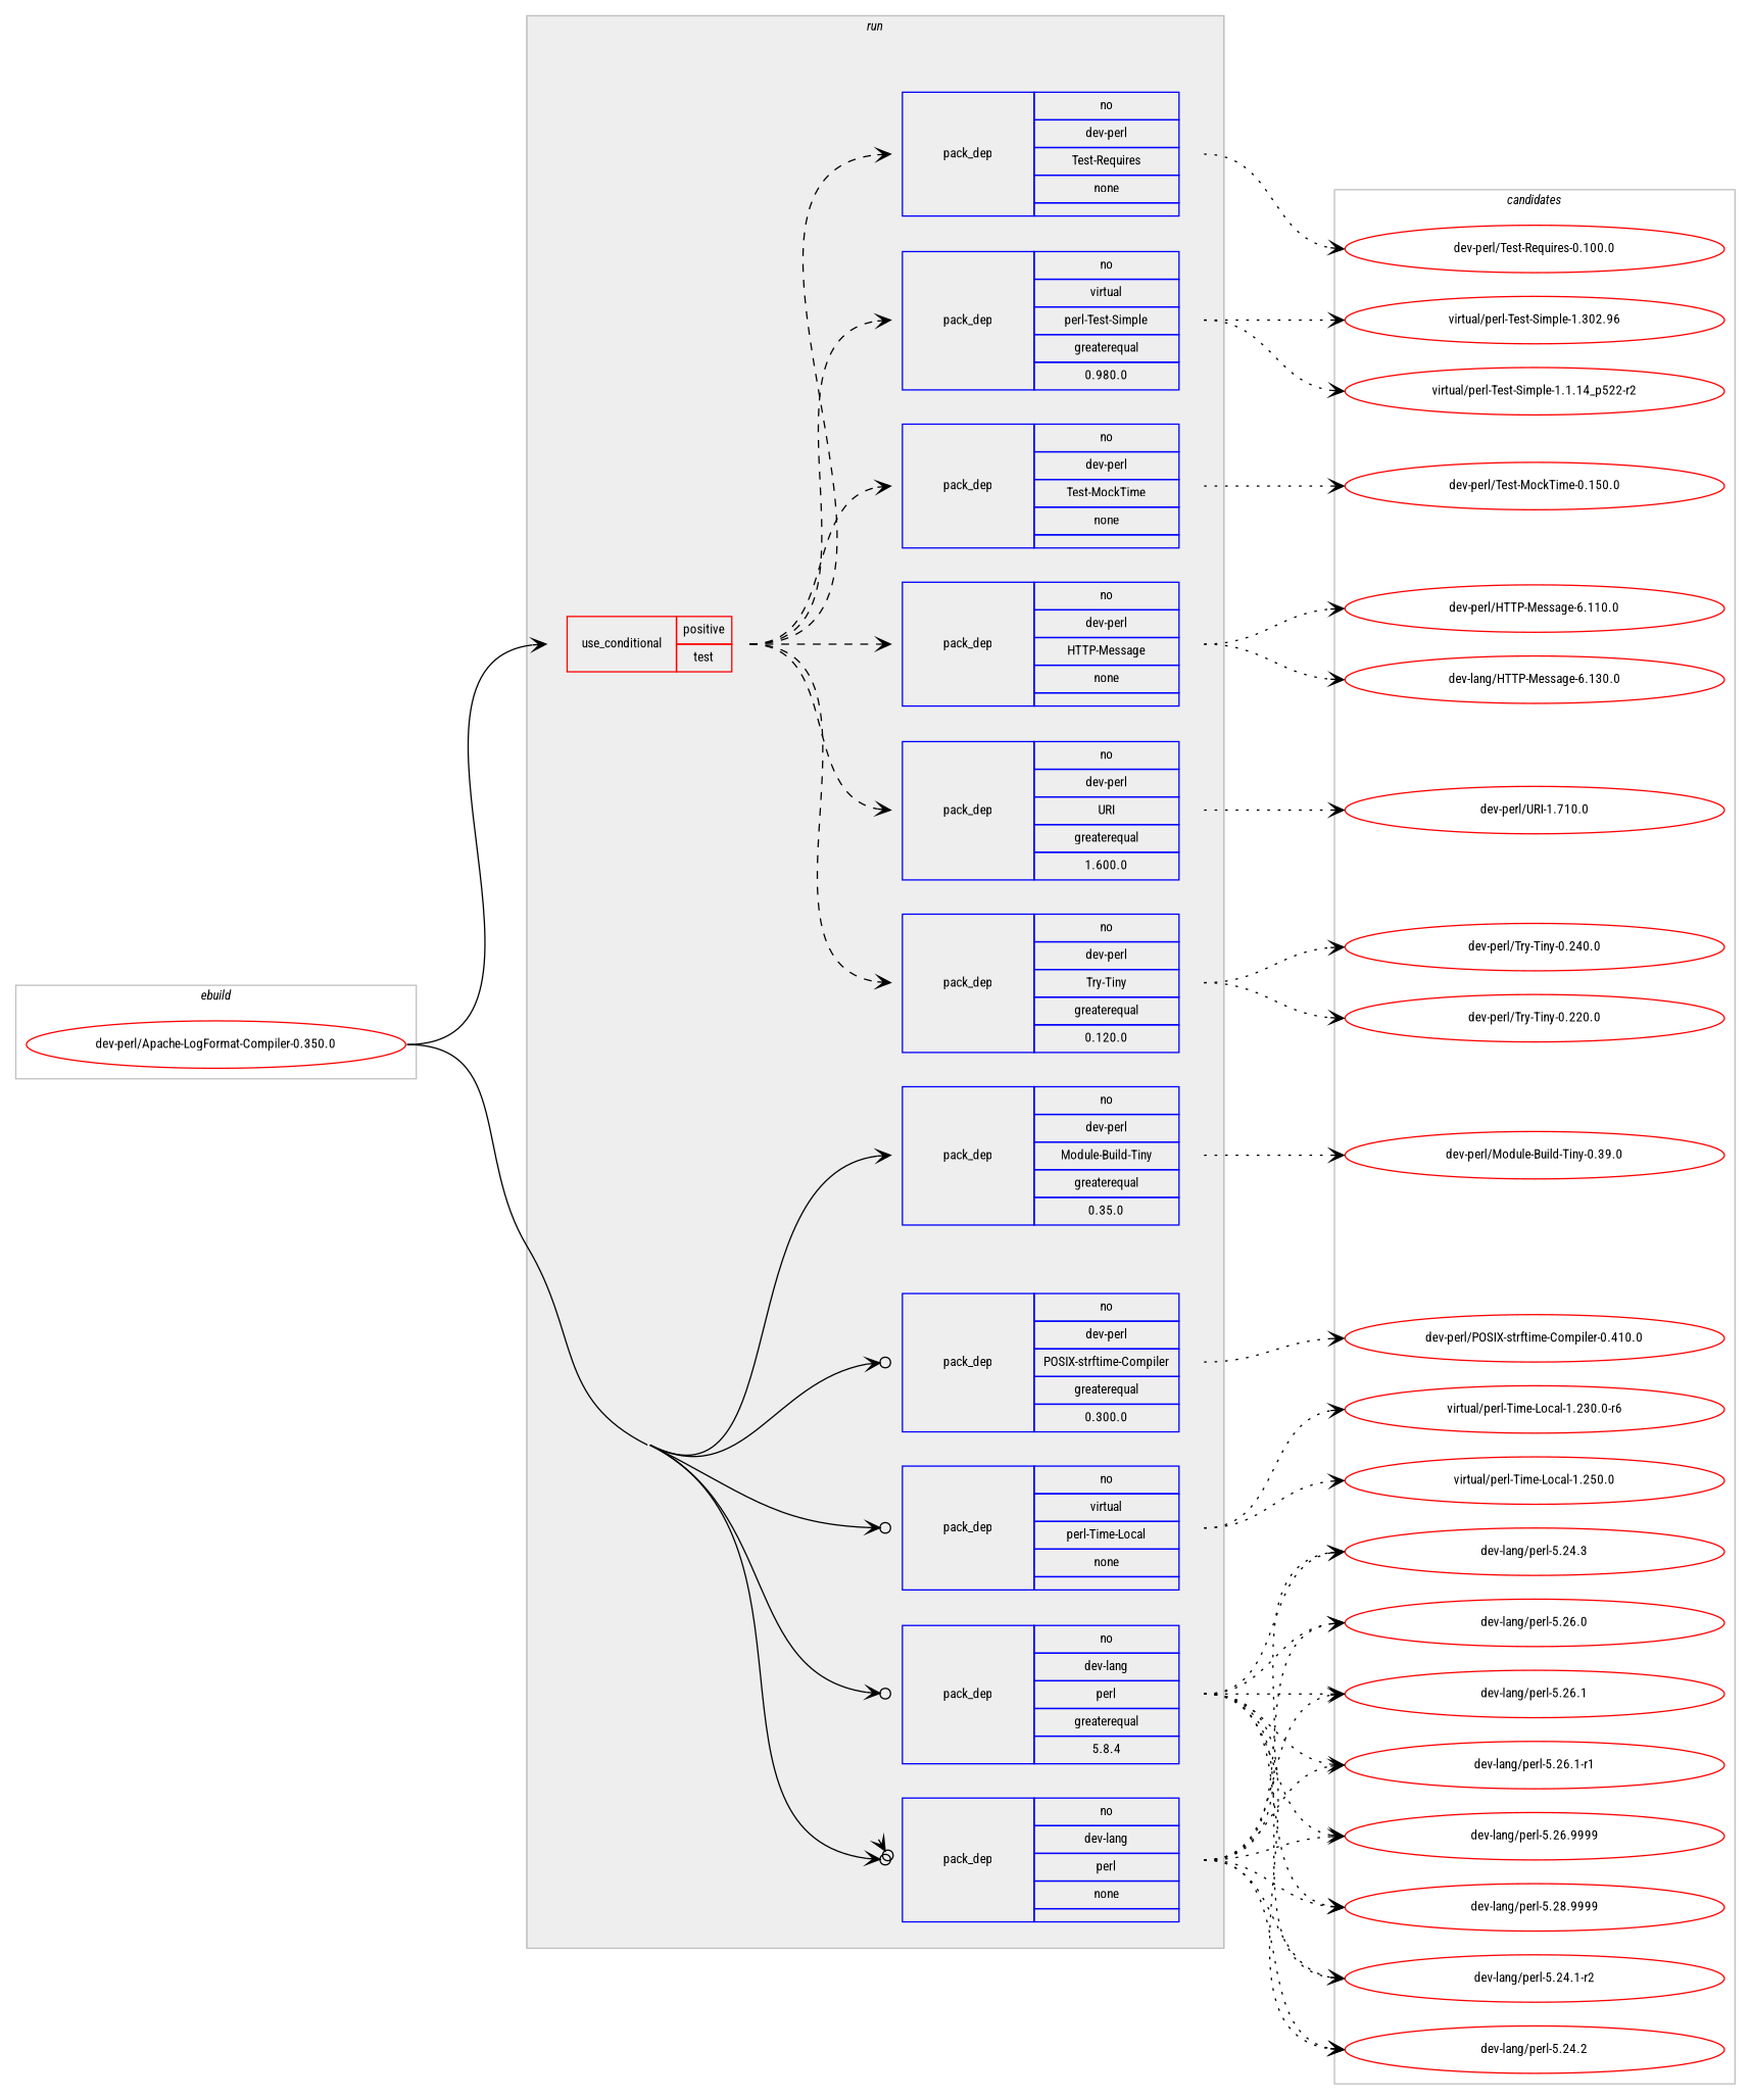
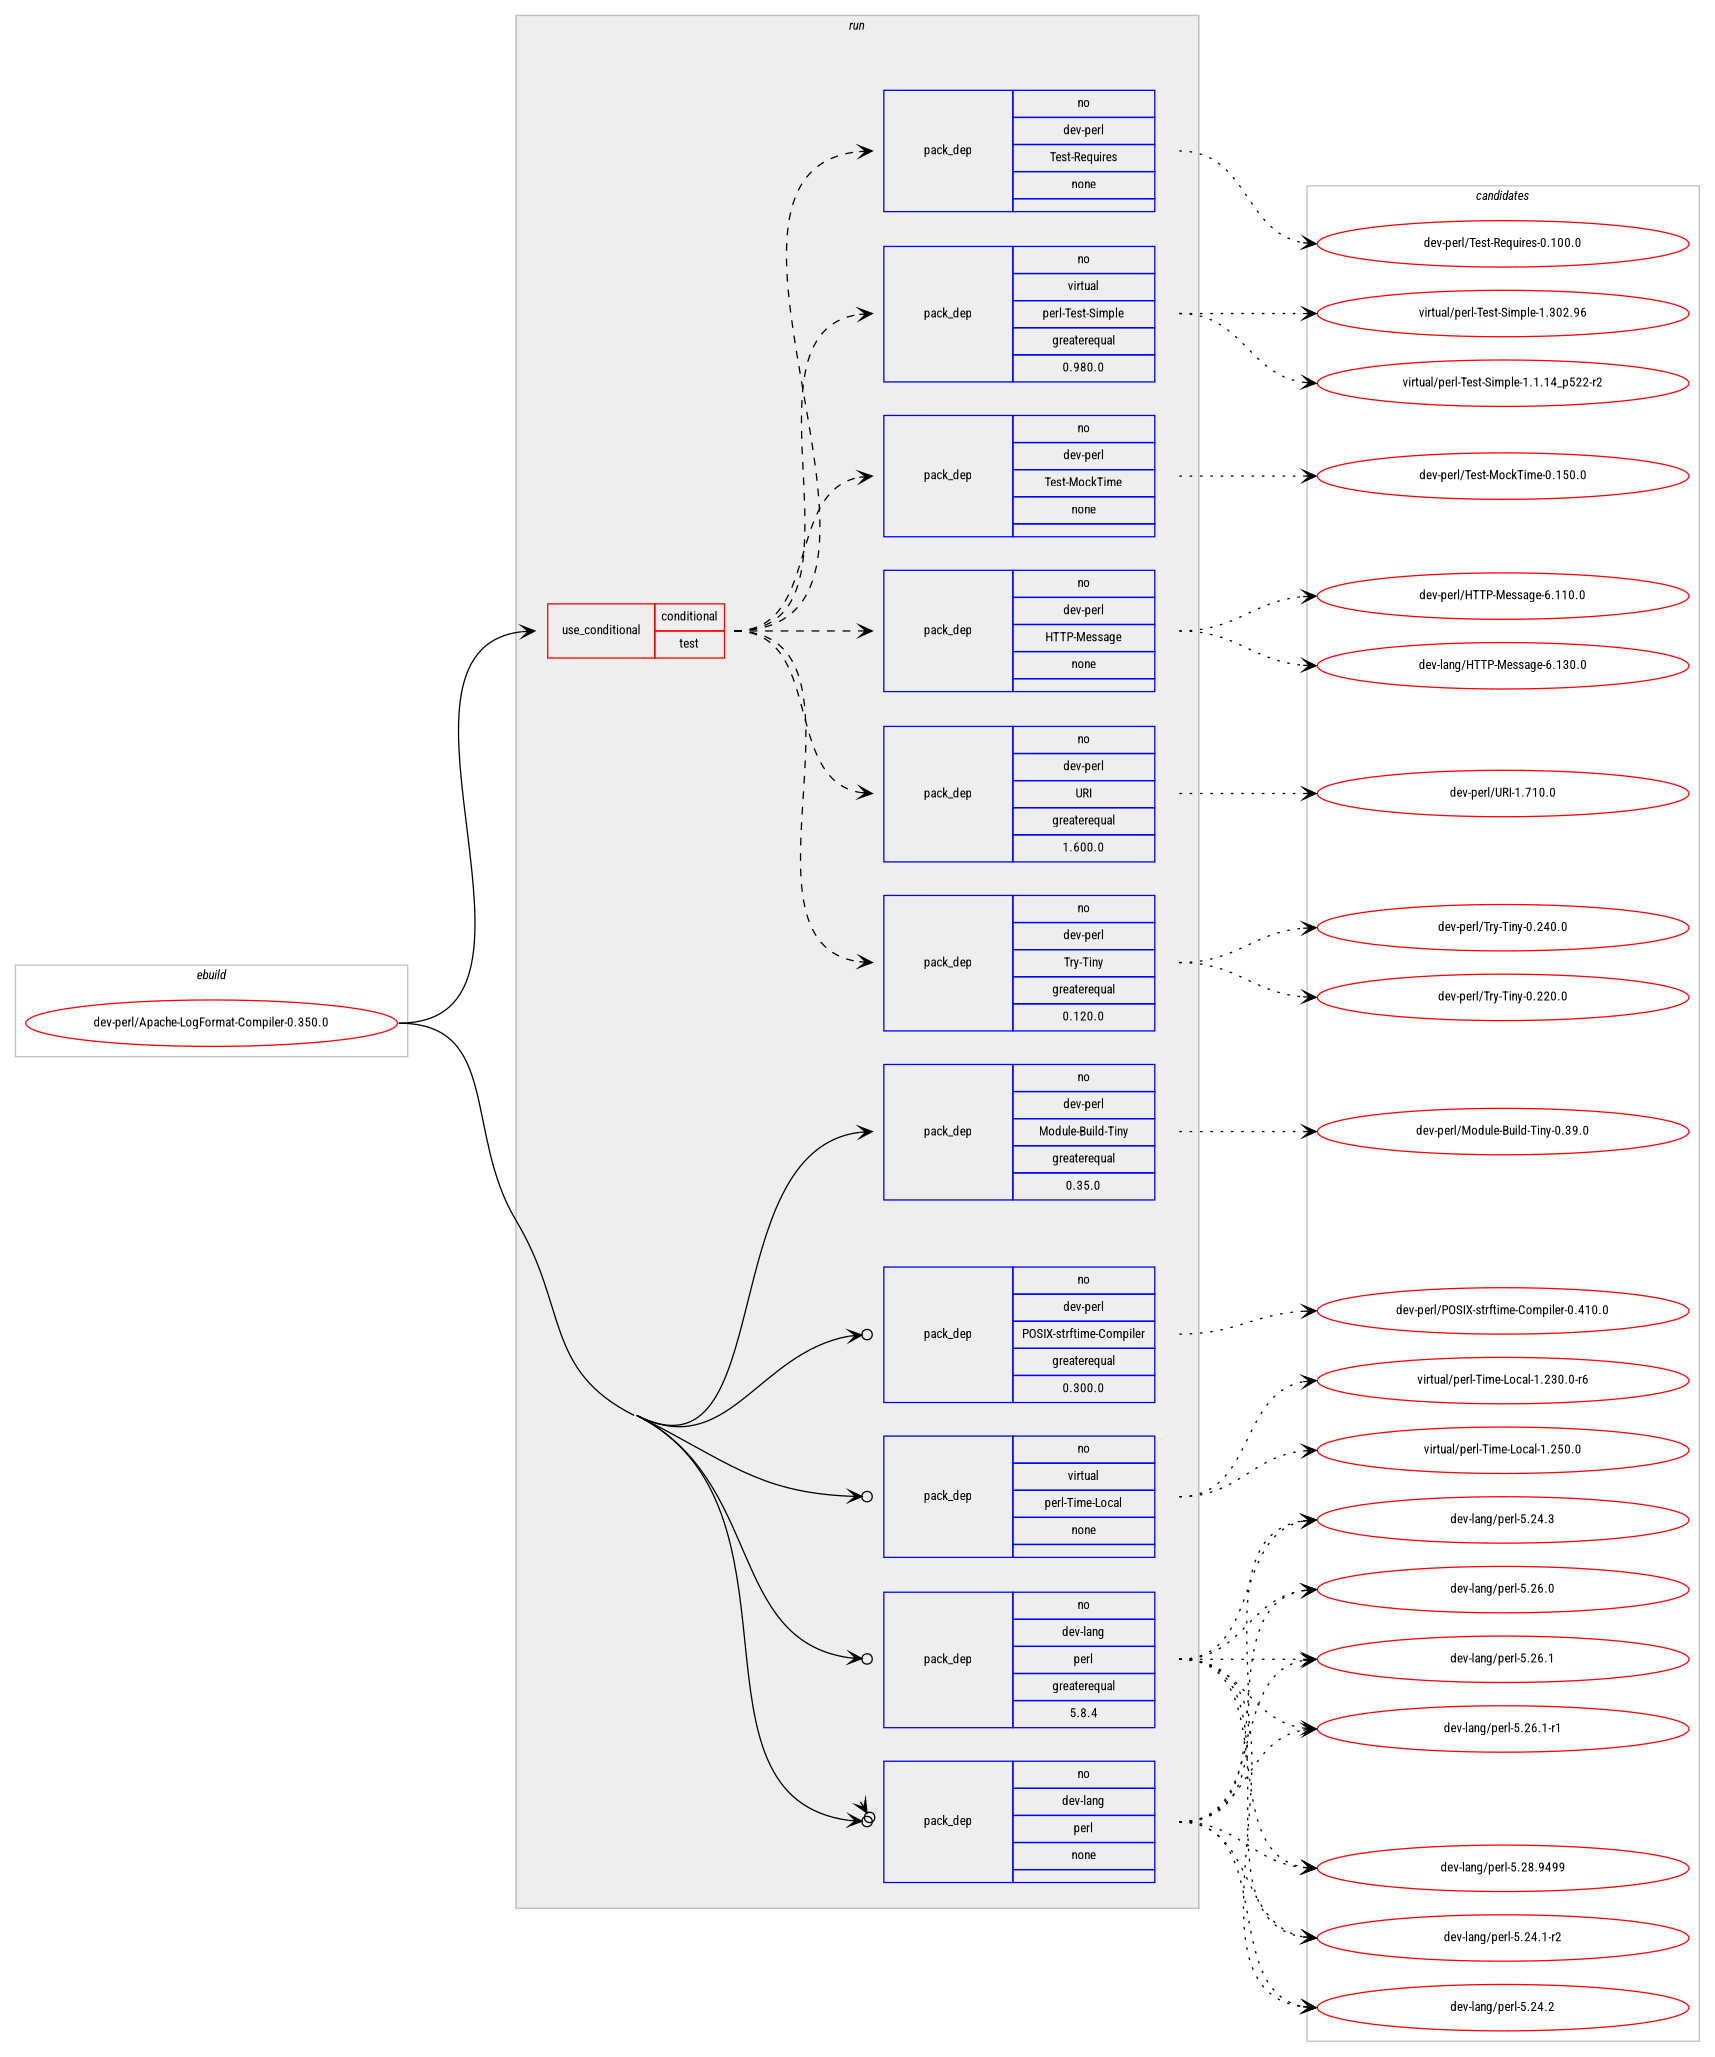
  digraph {
    compound=true
    concentrate=true
    fontname="Roboto Condensed"
    fontsize=10
    newrank=true
    rankdir=LR
    ranksep=1.5
    node [color=red fontname="Roboto Condensed" fontsize=10]
    edge [arrowhead=vee fontname="Roboto Condensed" headport=w style=dotted tailport=e weight=100]
    n1 [label="dev-perl/Apache-LogFormat-Compiler-0.350.0" width=4]
    n2 [color=blue label=<<TABLE BORDER="0" CELLBORDER="1" CELLSPACING="0" CELLPADDING="4" WIDTH="220"><TR><TD ROWSPAN="6" CELLPADDING="30">pack_dep</TD></TR><TR><TD WIDTH="110">no</TD></TR><TR><TD>dev-perl</TD></TR><TR><TD>HTTP-Message</TD></TR><TR><TD>none</TD></TR><TR><TD></TD></TR></TABLE>> shape=none]
    n3 [color=blue label=<<TABLE BORDER="0" CELLBORDER="1" CELLSPACING="0" CELLPADDING="4" WIDTH="220"><TR><TD ROWSPAN="6" CELLPADDING="30">pack_dep</TD></TR><TR><TD WIDTH="110">no</TD></TR><TR><TD>dev-perl</TD></TR><TR><TD>Test-MockTime</TD></TR><TR><TD>none</TD></TR><TR><TD></TD></TR></TABLE>> shape=none]
    n4 [color=blue label=<<TABLE BORDER="0" CELLBORDER="1" CELLSPACING="0" CELLPADDING="4" WIDTH="220"><TR><TD ROWSPAN="6" CELLPADDING="30">pack_dep</TD></TR><TR><TD WIDTH="110">no</TD></TR><TR><TD>virtual</TD></TR><TR><TD>perl-Test-Simple</TD></TR><TR><TD>greaterequal</TD></TR><TR><TD>0.980.0</TD></TR></TABLE>> shape=none]
    n5 [color=blue label=<<TABLE BORDER="0" CELLBORDER="1" CELLSPACING="0" CELLPADDING="4" WIDTH="220"><TR><TD ROWSPAN="6" CELLPADDING="30">pack_dep</TD></TR><TR><TD WIDTH="110">no</TD></TR><TR><TD>dev-perl</TD></TR><TR><TD>Test-Requires</TD></TR><TR><TD>none</TD></TR><TR><TD></TD></TR></TABLE>> shape=none]
    n6 [color=blue label=<<TABLE BORDER="0" CELLBORDER="1" CELLSPACING="0" CELLPADDING="4" WIDTH="220"><TR><TD ROWSPAN="6" CELLPADDING="30">pack_dep</TD></TR><TR><TD WIDTH="110">no</TD></TR><TR><TD>dev-perl</TD></TR><TR><TD>Try-Tiny</TD></TR><TR><TD>greaterequal</TD></TR><TR><TD>0.120.0</TD></TR></TABLE>> shape=none]
    n7 [color=blue label=<<TABLE BORDER="0" CELLBORDER="1" CELLSPACING="0" CELLPADDING="4" WIDTH="220"><TR><TD ROWSPAN="6" CELLPADDING="30">pack_dep</TD></TR><TR><TD WIDTH="110">no</TD></TR><TR><TD>dev-perl</TD></TR><TR><TD>URI</TD></TR><TR><TD>greaterequal</TD></TR><TR><TD>1.600.0</TD></TR></TABLE>> shape=none]
-   n8 [label=<<TABLE BORDER="0" CELLBORDER="1" CELLSPACING="0" CELLPADDING="4"><TR><TD ROWSPAN="3" CELLPADDING="10">use_conditional</TD></TR><TR><TD>positive</TD></TR><TR><TD>test</TD></TR></TABLE>> shape=none]
+   n8 [label=<<TABLE BORDER="0" CELLBORDER="1" CELLSPACING="0" CELLPADDING="4"><TR><TD ROWSPAN="3" CELLPADDING="10">use_conditional</TD></TR><TR><TD>conditional</TD></TR><TR><TD>test</TD></TR></TABLE>> shape=none]
    n9 [color=blue label=<<TABLE BORDER="0" CELLBORDER="1" CELLSPACING="0" CELLPADDING="4" WIDTH="220"><TR><TD ROWSPAN="6" CELLPADDING="30">pack_dep</TD></TR><TR><TD WIDTH="110">no</TD></TR><TR><TD>dev-perl</TD></TR><TR><TD>Module-Build-Tiny</TD></TR><TR><TD>greaterequal</TD></TR><TR><TD>0.35.0</TD></TR></TABLE>> shape=none]
    n10 [color=blue label=<<TABLE BORDER="0" CELLBORDER="1" CELLSPACING="0" CELLPADDING="4" WIDTH="220"><TR><TD ROWSPAN="6" CELLPADDING="30">pack_dep</TD></TR><TR><TD WIDTH="110">no</TD></TR><TR><TD>dev-lang</TD></TR><TR><TD>perl</TD></TR><TR><TD>greaterequal</TD></TR><TR><TD>5.8.4</TD></TR></TABLE>> shape=none]
    n11 [color=blue label=<<TABLE BORDER="0" CELLBORDER="1" CELLSPACING="0" CELLPADDING="4" WIDTH="220"><TR><TD ROWSPAN="6" CELLPADDING="30">pack_dep</TD></TR><TR><TD WIDTH="110">no</TD></TR><TR><TD>dev-lang</TD></TR><TR><TD>perl</TD></TR><TR><TD>none</TD></TR><TR><TD></TD></TR></TABLE>> shape=none]
    n12 [color=blue label=<<TABLE BORDER="0" CELLBORDER="1" CELLSPACING="0" CELLPADDING="4" WIDTH="220"><TR><TD ROWSPAN="6" CELLPADDING="30">pack_dep</TD></TR><TR><TD WIDTH="110">no</TD></TR><TR><TD>dev-perl</TD></TR><TR><TD>POSIX-strftime-Compiler</TD></TR><TR><TD>greaterequal</TD></TR><TR><TD>0.300.0</TD></TR></TABLE>> shape=none]
    n13 [color=blue label=<<TABLE BORDER="0" CELLBORDER="1" CELLSPACING="0" CELLPADDING="4" WIDTH="220"><TR><TD ROWSPAN="6" CELLPADDING="30">pack_dep</TD></TR><TR><TD WIDTH="110">no</TD></TR><TR><TD>virtual</TD></TR><TR><TD>perl-Time-Local</TD></TR><TR><TD>none</TD></TR><TR><TD></TD></TR></TABLE>> shape=none]
    n14 [label="dev-perl/HTTP-Message-6.110.0" width=4]
    n15 [label="dev-lang/HTTP-Message-6.130.0" width=4]
    n16 [label="dev-perl/Test-MockTime-0.150.0" width=4]
    n17 [label="virtual/perl-Test-Simple-1.1.14_p522-r2" width=4]
    n18 [label="virtual/perl-Test-Simple-1.302.96" width=4]
    n19 [label="dev-perl/Test-Requires-0.100.0" width=4]
    n20 [label="dev-perl/Try-Tiny-0.220.0" width=4]
    n21 [label="dev-perl/Try-Tiny-0.240.0" width=4]
    n22 [label="dev-perl/URI-1.710.0" width=4]
    n23 [label="dev-perl/Module-Build-Tiny-0.39.0" width=4]
    n24 [label="dev-lang/perl-5.24.1-r2" width=4]
    n25 [label="dev-lang/perl-5.24.2" width=4]
    n26 [label="dev-lang/perl-5.24.3" width=4]
    n27 [label="dev-lang/perl-5.26.0" width=4]
    n28 [label="dev-lang/perl-5.26.1" width=4]
    n29 [label="dev-lang/perl-5.26.1-r1" width=4]
-   n30 [label="dev-lang/perl-5.26.9999" width=4]
-   n31 [label="dev-lang/perl-5.28.9999" width=4]
+   n31 [label="dev-lang/perl-5.28.9499" width=4]
    n32 [label="dev-perl/POSIX-strftime-Compiler-0.410.0" width=4]
    n33 [label="virtual/perl-Time-Local-1.230.0-r6" width=4]
    n34 [label="virtual/perl-Time-Local-1.250.0" width=4]
    subgraph cluster_1 {
      color=gray
      label=<<i>ebuild</i>>
      rank=same
      n1
    }
    subgraph cluster_2 {
      color=gray
      label=<<i>dependencies</i>>
      subgraph cluster_3 {
        color=gray
        fillcolor="#eeeeee"
        label=<<i>compile</i>>
        style=filled
        subgraph sub_4 {
          color=gray
          fillcolor="#eeeeee"
          label=<<i>compile</i>>
          style=filled
          n8
          subgraph sub_5 {
            color=gray
            fillcolor="#eeeeee"
            label=<<i>compile</i>>
            style=filled
            n2
          }
          subgraph sub_6 {
            color=gray
            fillcolor="#eeeeee"
            label=<<i>compile</i>>
            style=filled
            n3
          }
          subgraph sub_7 {
            color=gray
            fillcolor="#eeeeee"
            label=<<i>compile</i>>
            style=filled
            n4
          }
          subgraph sub_8 {
            color=gray
            fillcolor="#eeeeee"
            label=<<i>compile</i>>
            style=filled
            n5
          }
          subgraph sub_9 {
            color=gray
            fillcolor="#eeeeee"
            label=<<i>compile</i>>
            style=filled
            n6
          }
          subgraph sub_10 {
            color=gray
            fillcolor="#eeeeee"
            label=<<i>compile</i>>
            style=filled
            n7
          }
        }
        subgraph sub_11 {
          color=gray
          fillcolor="#eeeeee"
          label=<<i>compile</i>>
          style=filled
          n9
        }
      }
      subgraph cluster_12 {
        color=gray
        fillcolor="#eeeeee"
        label=<<i>compile and run</i>>
        style=filled
        subgraph sub_13 {
          color=gray
          fillcolor="#eeeeee"
          label=<<i>compile and run</i>>
          style=filled
          n10
        }
        subgraph sub_14 {
          color=gray
          fillcolor="#eeeeee"
          label=<<i>compile and run</i>>
          style=filled
          n11
        }
        subgraph sub_15 {
          color=gray
          fillcolor="#eeeeee"
          label=<<i>compile and run</i>>
          style=filled
          n12
        }
        subgraph sub_16 {
          color=gray
          fillcolor="#eeeeee"
          label=<<i>compile and run</i>>
          style=filled
          n13
        }
      }
      subgraph cluster_17 {
        color=gray
        fillcolor="#eeeeee"
        label=<<i>run</i>>
        style=filled
      }
    }
    subgraph cluster_18 {
      color=gray
      label=<<i>candidates</i>>
      rank=same
      subgraph sub_19 {
        color=black
        label=<<i>candidates</i>>
        nodesep=1
        rank=same
        n14
        n15
      }
      subgraph sub_20 {
        color=black
        label=<<i>candidates</i>>
        nodesep=1
        rank=same
        n16
      }
      subgraph sub_21 {
        color=black
        label=<<i>candidates</i>>
        nodesep=1
        rank=same
        n17
        n18
      }
      subgraph sub_22 {
        color=black
        label=<<i>candidates</i>>
        nodesep=1
        rank=same
        n19
      }
      subgraph sub_23 {
        color=black
        label=<<i>candidates</i>>
        nodesep=1
        rank=same
        n20
        n21
      }
      subgraph sub_24 {
        color=black
        label=<<i>candidates</i>>
        nodesep=1
        rank=same
        n22
      }
      subgraph sub_25 {
        color=black
        label=<<i>candidates</i>>
        nodesep=1
        rank=same
        n23
      }
      subgraph sub_26 {
        color=black
        label=<<i>candidates</i>>
        nodesep=1
        rank=same
        n24
        n25
        n26
        n27
        n28
        n29
-       n30
        n31
      }
      subgraph sub_27 {
        color=black
        label=<<i>candidates</i>>
        nodesep=1
        rank=same
        n24
        n25
        n26
        n27
        n28
        n29
-       n30
        n31
      }
      subgraph sub_28 {
        color=black
        label=<<i>candidates</i>>
        nodesep=1
        rank=same
        n32
      }
      subgraph sub_29 {
        color=black
        label=<<i>candidates</i>>
        nodesep=1
        rank=same
        n33
        n34
      }
    }
    n1 -> n8 [style=solid weight=20]
    n1 -> n9 [style=solid weight=20]
    n1 -> n10 [arrowhead=odotvee style=solid weight=20]
    n1 -> n11 [arrowhead=odotvee style=solid weight=20]
    n1 -> n12 [arrowhead=odotvee style=solid weight=20]
    n1 -> n13 [arrowhead=odotvee style=solid weight=20]
    n2 -> n14
    n2 -> n15
    n3 -> n16
    n4 -> n17
    n4 -> n18
    n5 -> n19
    n6 -> n20
    n6 -> n21
    n7 -> n22
    n8 -> n2 [style=dashed weight=20]
    n8 -> n3 [style=dashed weight=20]
    n8 -> n4 [style=dashed weight=20]
    n8 -> n5 [style=dashed weight=20]
    n8 -> n6 [style=dashed weight=20]
    n8 -> n7 [style=dashed weight=20]
    n9 -> n23
    n10 -> n24
    n10 -> n25
    n10 -> n26
    n10 -> n27
    n10 -> n28
    n10 -> n29
-   n10 -> n30
    n10 -> n31
    n11 -> n24
    n11 -> n25
    n11 -> n26
    n11 -> n27
    n11 -> n28
    n11 -> n29
-   n11 -> n30
    n11 -> n31
    n12 -> n32
    n13 -> n33
    n13 -> n34
  }
